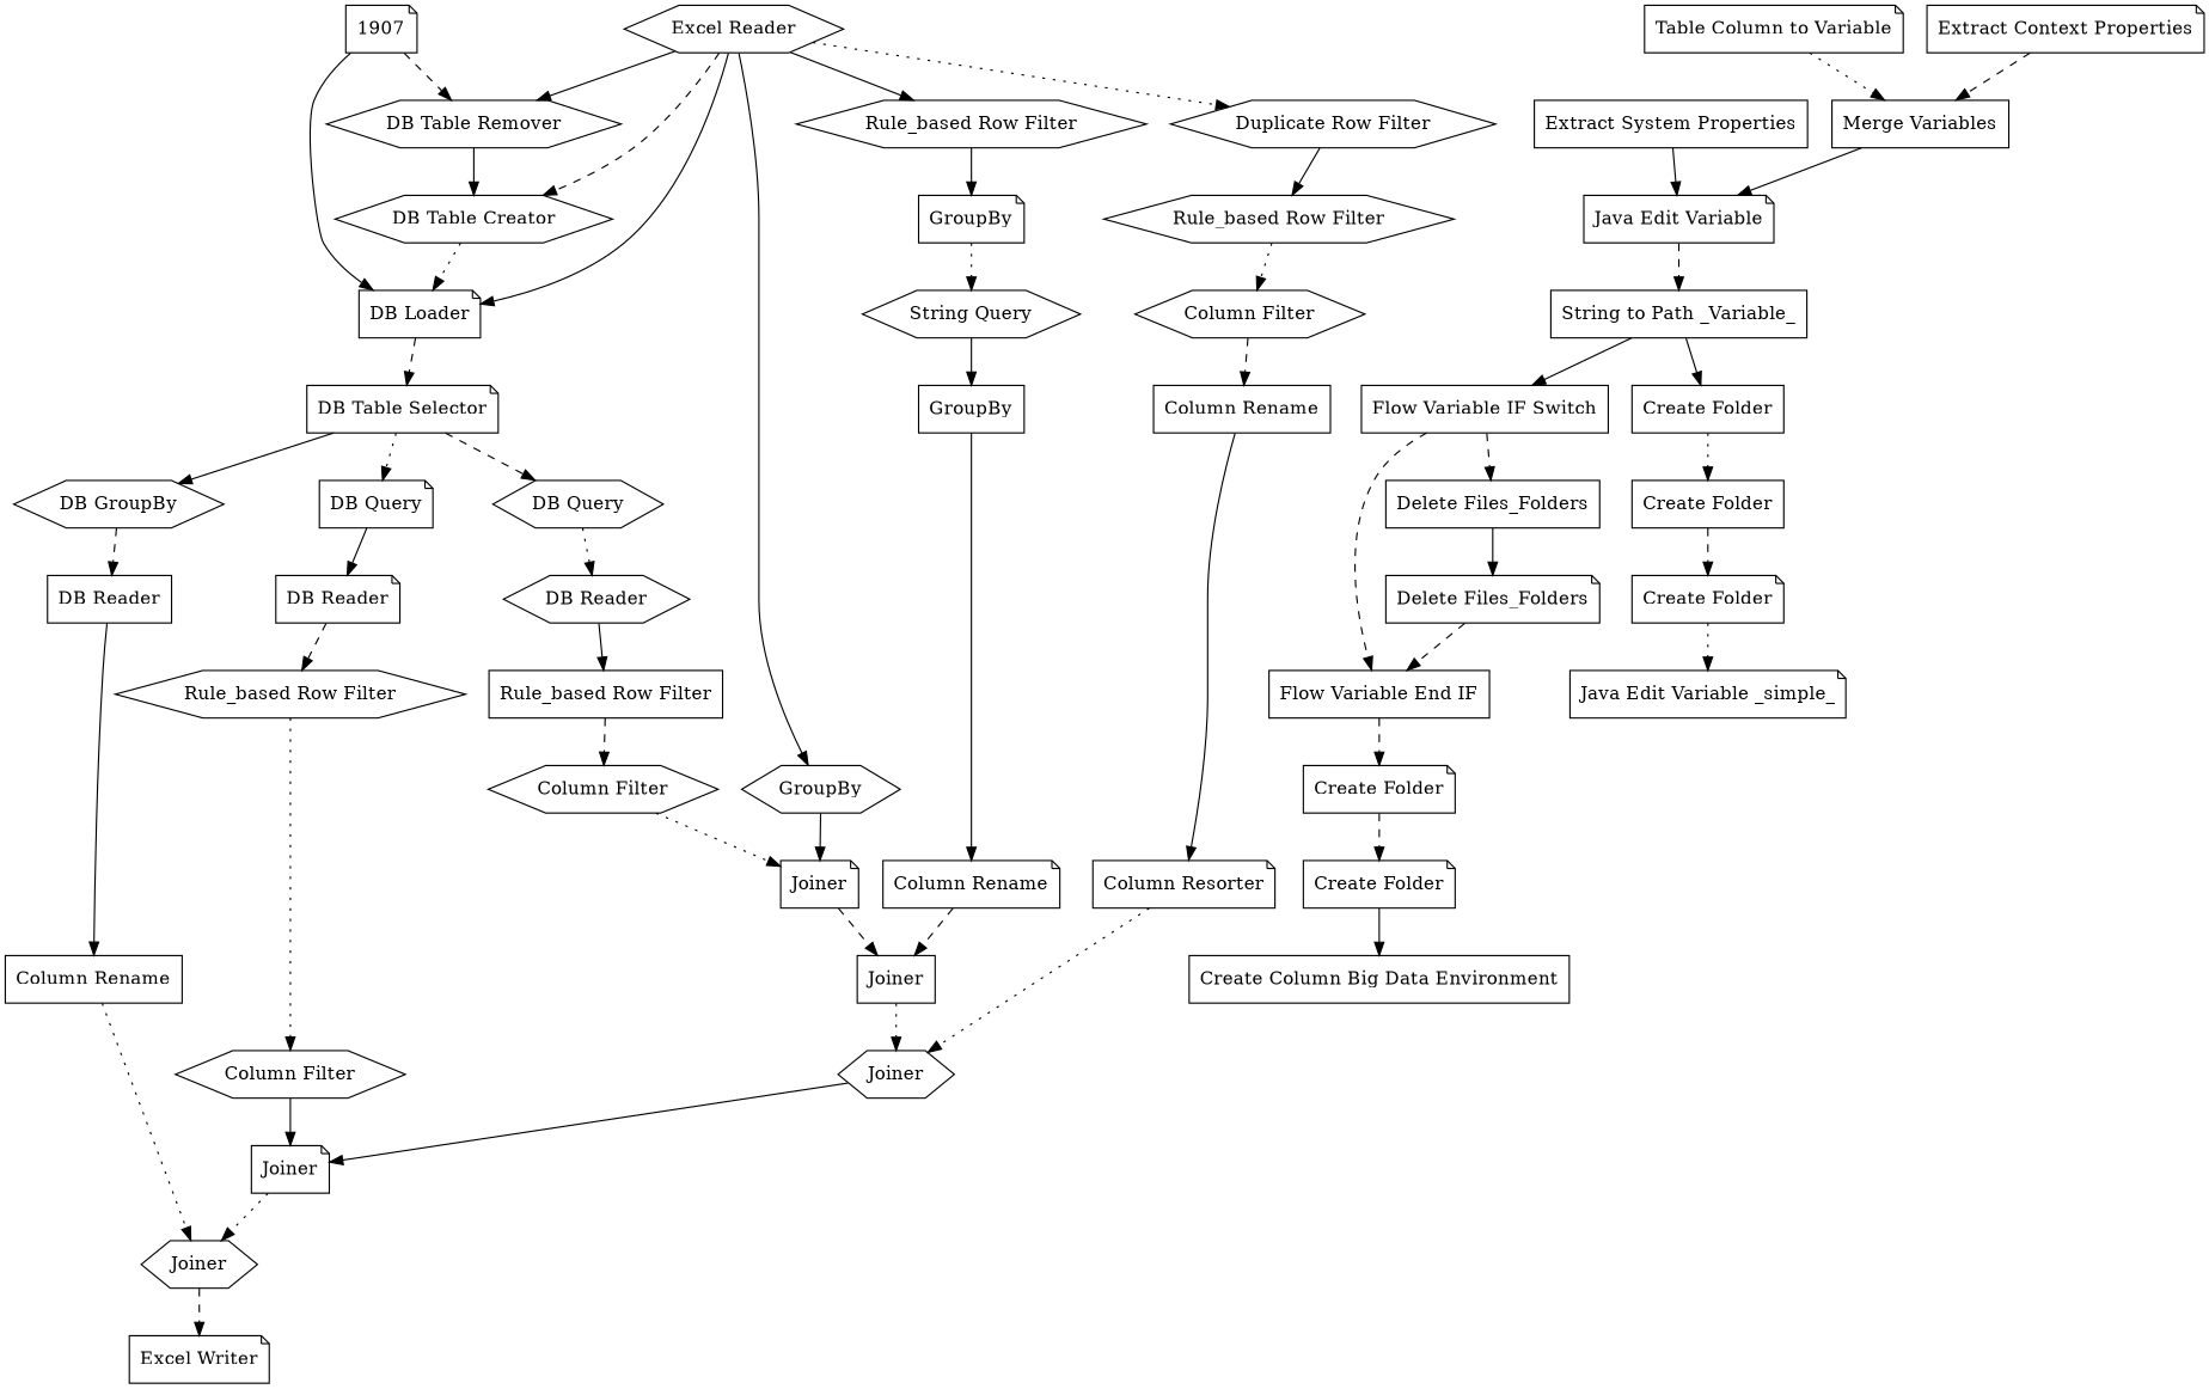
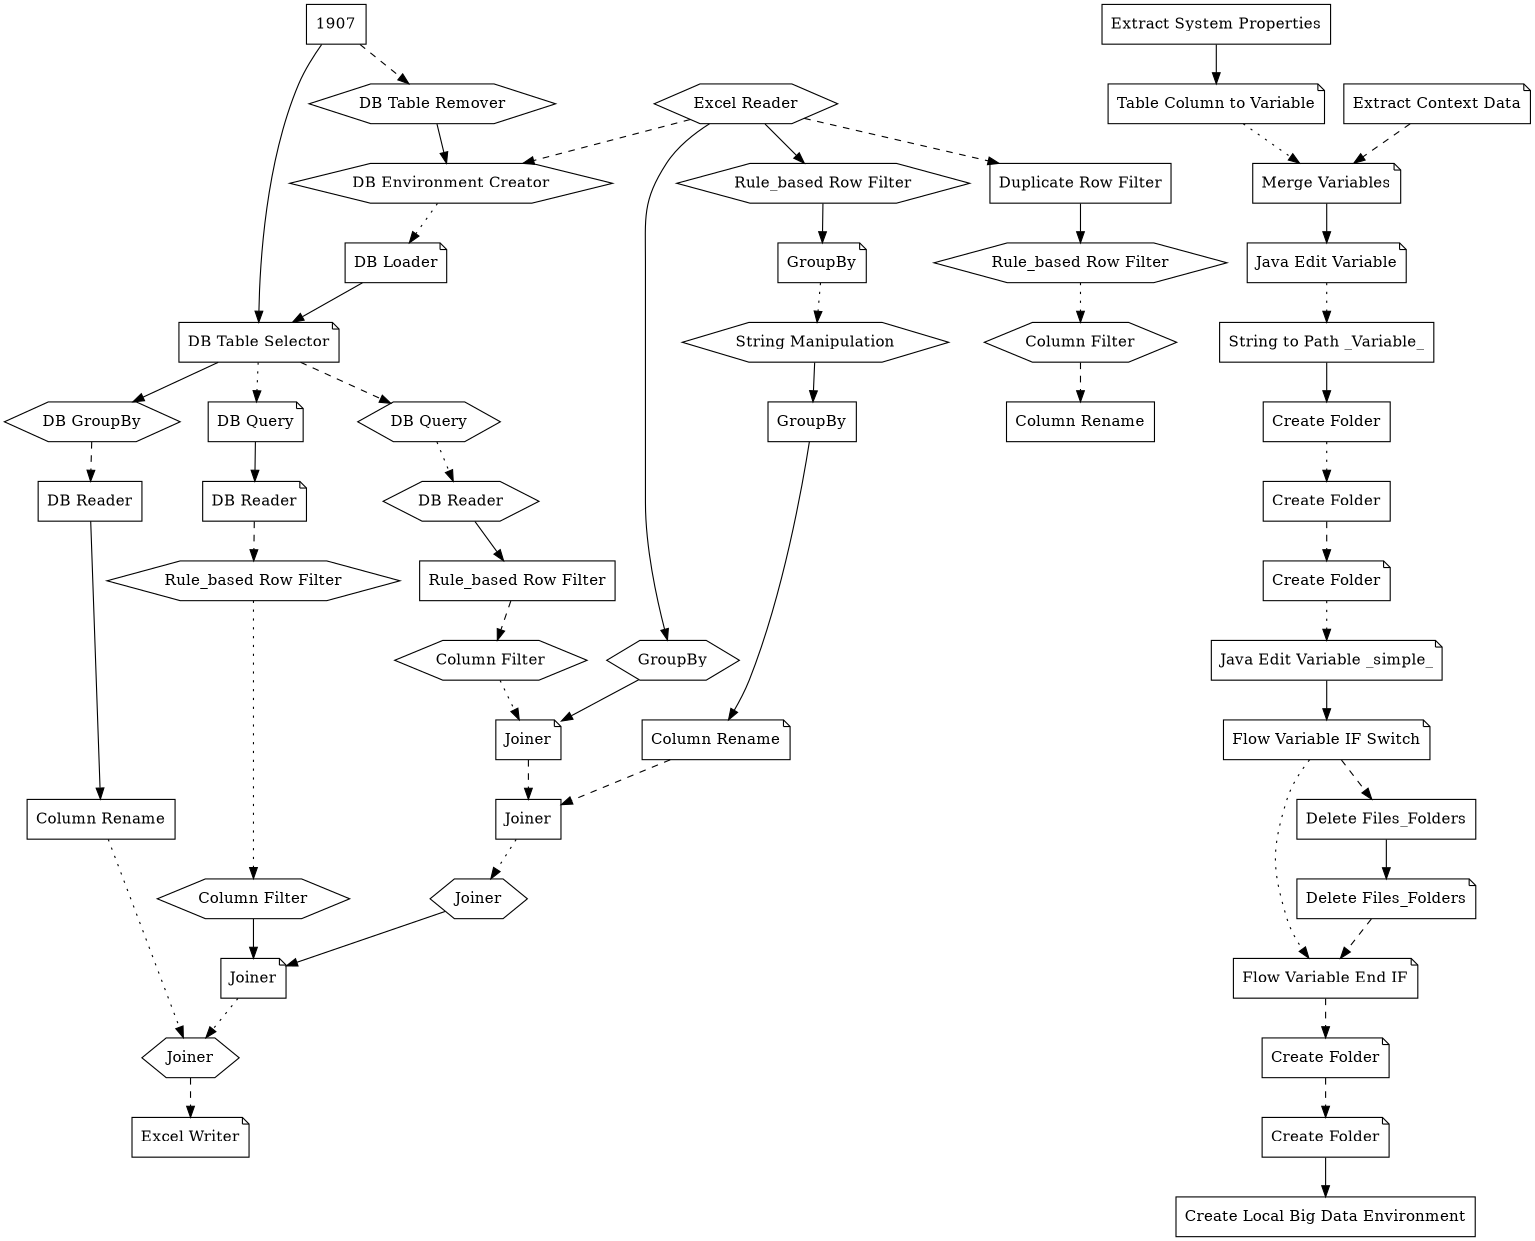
  digraph {
    rankdir=TB
    node [shape=note]
    edge [style=solid]
-   n1 [label="Duplicate Row Filter" shape=hexagon]
+   n1 [label="Duplicate Row Filter" shape=box]
    n2 [label="Rule_based Row Filter" shape=hexagon]
    n3 [label="Column Filter" shape=hexagon]
    n4 [label="Column Rename" shape=box]
-   n5 [label="DB Table Creator" shape=hexagon]
+   n5 [label="DB Environment Creator" shape=hexagon]
    n6 [label="DB Loader"]
    n7 [label="DB Table Selector"]
    n8 [label="DB Table Remover" shape=hexagon]
    n9 [label="DB Query" shape=hexagon]
    n10 [label="DB Reader" shape=hexagon]
    n11 [label="Rule_based Row Filter" shape=box]
    n12 [label="DB GroupBy" shape=hexagon]
    n13 [label="DB Reader" shape=box]
    n14 [label="Column Rename" shape=box]
    n15 [label=Joiner shape=hexagon]
    n16 [label="Column Filter" shape=hexagon]
    n17 [label=GroupBy shape=hexagon]
    n18 [label=Joiner]
    n19 [label=Joiner shape=box]
    n20 [label="DB Query"]
    n21 [label="DB Reader"]
    n22 [label="Rule_based Row Filter" shape=hexagon]
    n23 [label="Column Filter" shape=hexagon]
    n24 [label=Joiner]
-   n25 [label="Column Resorter"]
    n26 [label=Joiner shape=hexagon]
    n27 [label="Excel Writer"]
    n28 [label=GroupBy]
-   n29 [label="String Query" shape=hexagon]
+   n29 [label="String Manipulation" shape=hexagon]
    n30 [label=GroupBy shape=box]
    n31 [label="Column Rename"]
    n32 [label="Rule_based Row Filter" shape=hexagon]
    n33 [label="Java Edit Variable _simple_"]
-   n34 [label="Flow Variable IF Switch" shape=box]
-   n35 [label="Flow Variable End IF" shape=box]
+   n34 [label="Flow Variable IF Switch"]
+   n35 [label="Flow Variable End IF"]
    n36 [label="Delete Files_Folders" shape=box]
    n37 [label="Create Folder"]
    n38 [label="Delete Files_Folders"]
    n39 [label="Create Folder"]
    n40 [label="Extract System Properties" shape=box]
    n41 [label="Table Column to Variable"]
-   n42 [label="Merge Variables" shape=box]
+   n42 [label="Merge Variables"]
    n43 [label="Create Folder" shape=box]
    n44 [label="Create Folder" shape=box]
    n45 [label="Create Folder"]
    n46 [label="String to Path _Variable_" shape=box]
    n47 [label="Java Edit Variable"]
-   n48 [label="Create Column Big Data Environment" shape=box]
-   n49 [label="Extract Context Properties"]
+   n48 [label="Create Local Big Data Environment" shape=box]
+   n49 [label="Extract Context Data"]
    n50 [label="Excel Reader" shape=hexagon]
-   1907
+   1907 [shape=box]
    n1 -> n2
    n2 -> n3 [style=dotted]
    n3 -> n4 [style=dashed]
-   n4 -> n25
    n5 -> n6 [style=dotted]
-   n6 -> n7 [style=dashed]
+   n6 -> n7
    n7 -> n9 [style=dashed]
    n7 -> n12
    n7 -> n20 [style=dotted]
    n8 -> n5
    n9 -> n10 [style=dotted]
    n10 -> n11
    n11 -> n16 [style=dashed]
    n12 -> n13 [style=dashed]
    n13 -> n14
    n14 -> n15 [style=dotted]
    n15 -> n27 [style=dashed]
    n16 -> n18 [style=dotted]
    n17 -> n18
    n18 -> n19 [style=dashed]
    n19 -> n26 [style=dotted]
    n20 -> n21
    n21 -> n22 [style=dashed]
    n22 -> n23 [style=dotted]
    n23 -> n24
    n24 -> n15 [style=dotted]
-   n25 -> n26 [style=dotted]
    n26 -> n24
    n28 -> n29 [style=dotted]
    n29 -> n30
    n30 -> n31
    n31 -> n19 [style=dashed]
    n32 -> n28
-   n46 -> n34
-   n34 -> n35 [style=dashed]
+   n33 -> n34
+   n34 -> n35 [style=dotted]
    n34 -> n36 [style=dashed]
    n35 -> n37 [style=dashed]
    n36 -> n38
    n37 -> n39 [style=dashed]
    n38 -> n35 [style=dashed]
    n39 -> n48
-   n40 -> n47
+   n40 -> n41
    n41 -> n42 [style=dotted]
    n42 -> n47
    n43 -> n44 [style=dotted]
    n44 -> n45 [style=dashed]
    n45 -> n33 [style=dotted]
    n46 -> n43
-   n47 -> n46 [style=dashed]
+   n47 -> n46 [style=dotted]
    n49 -> n42 [style=dashed]
-   n50 -> n1 [style=dotted]
+   n50 -> n1 [style=dashed]
    n50 -> n5 [style=dashed]
-   n50 -> n6
-   n50 -> n8
    n50 -> n17
    n50 -> n32
-   1907 -> n6
+   1907 -> n7
    1907 -> n8 [style=dashed]
  }
